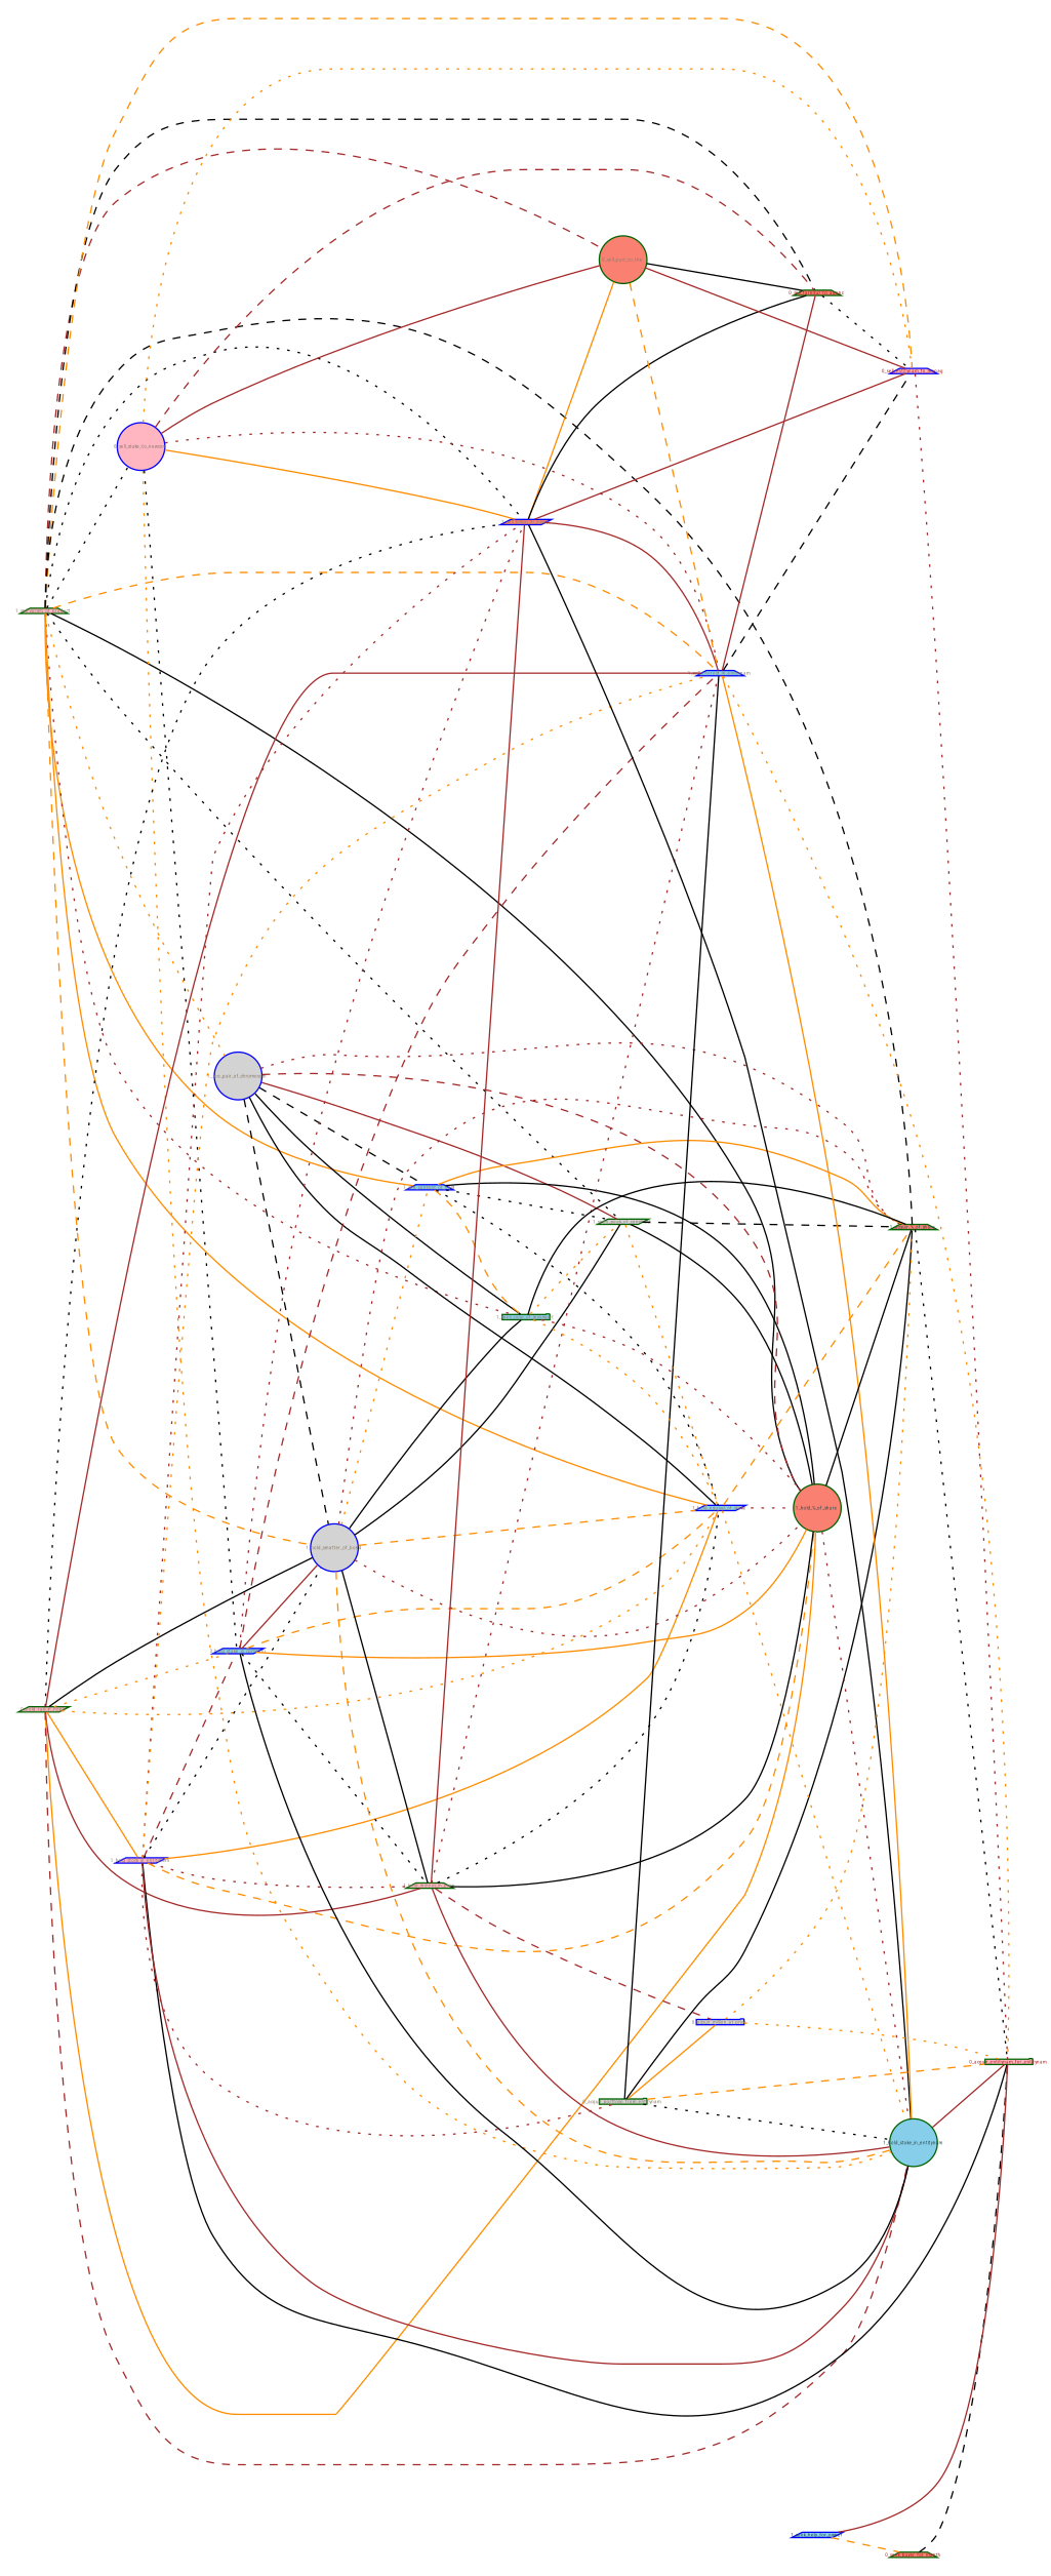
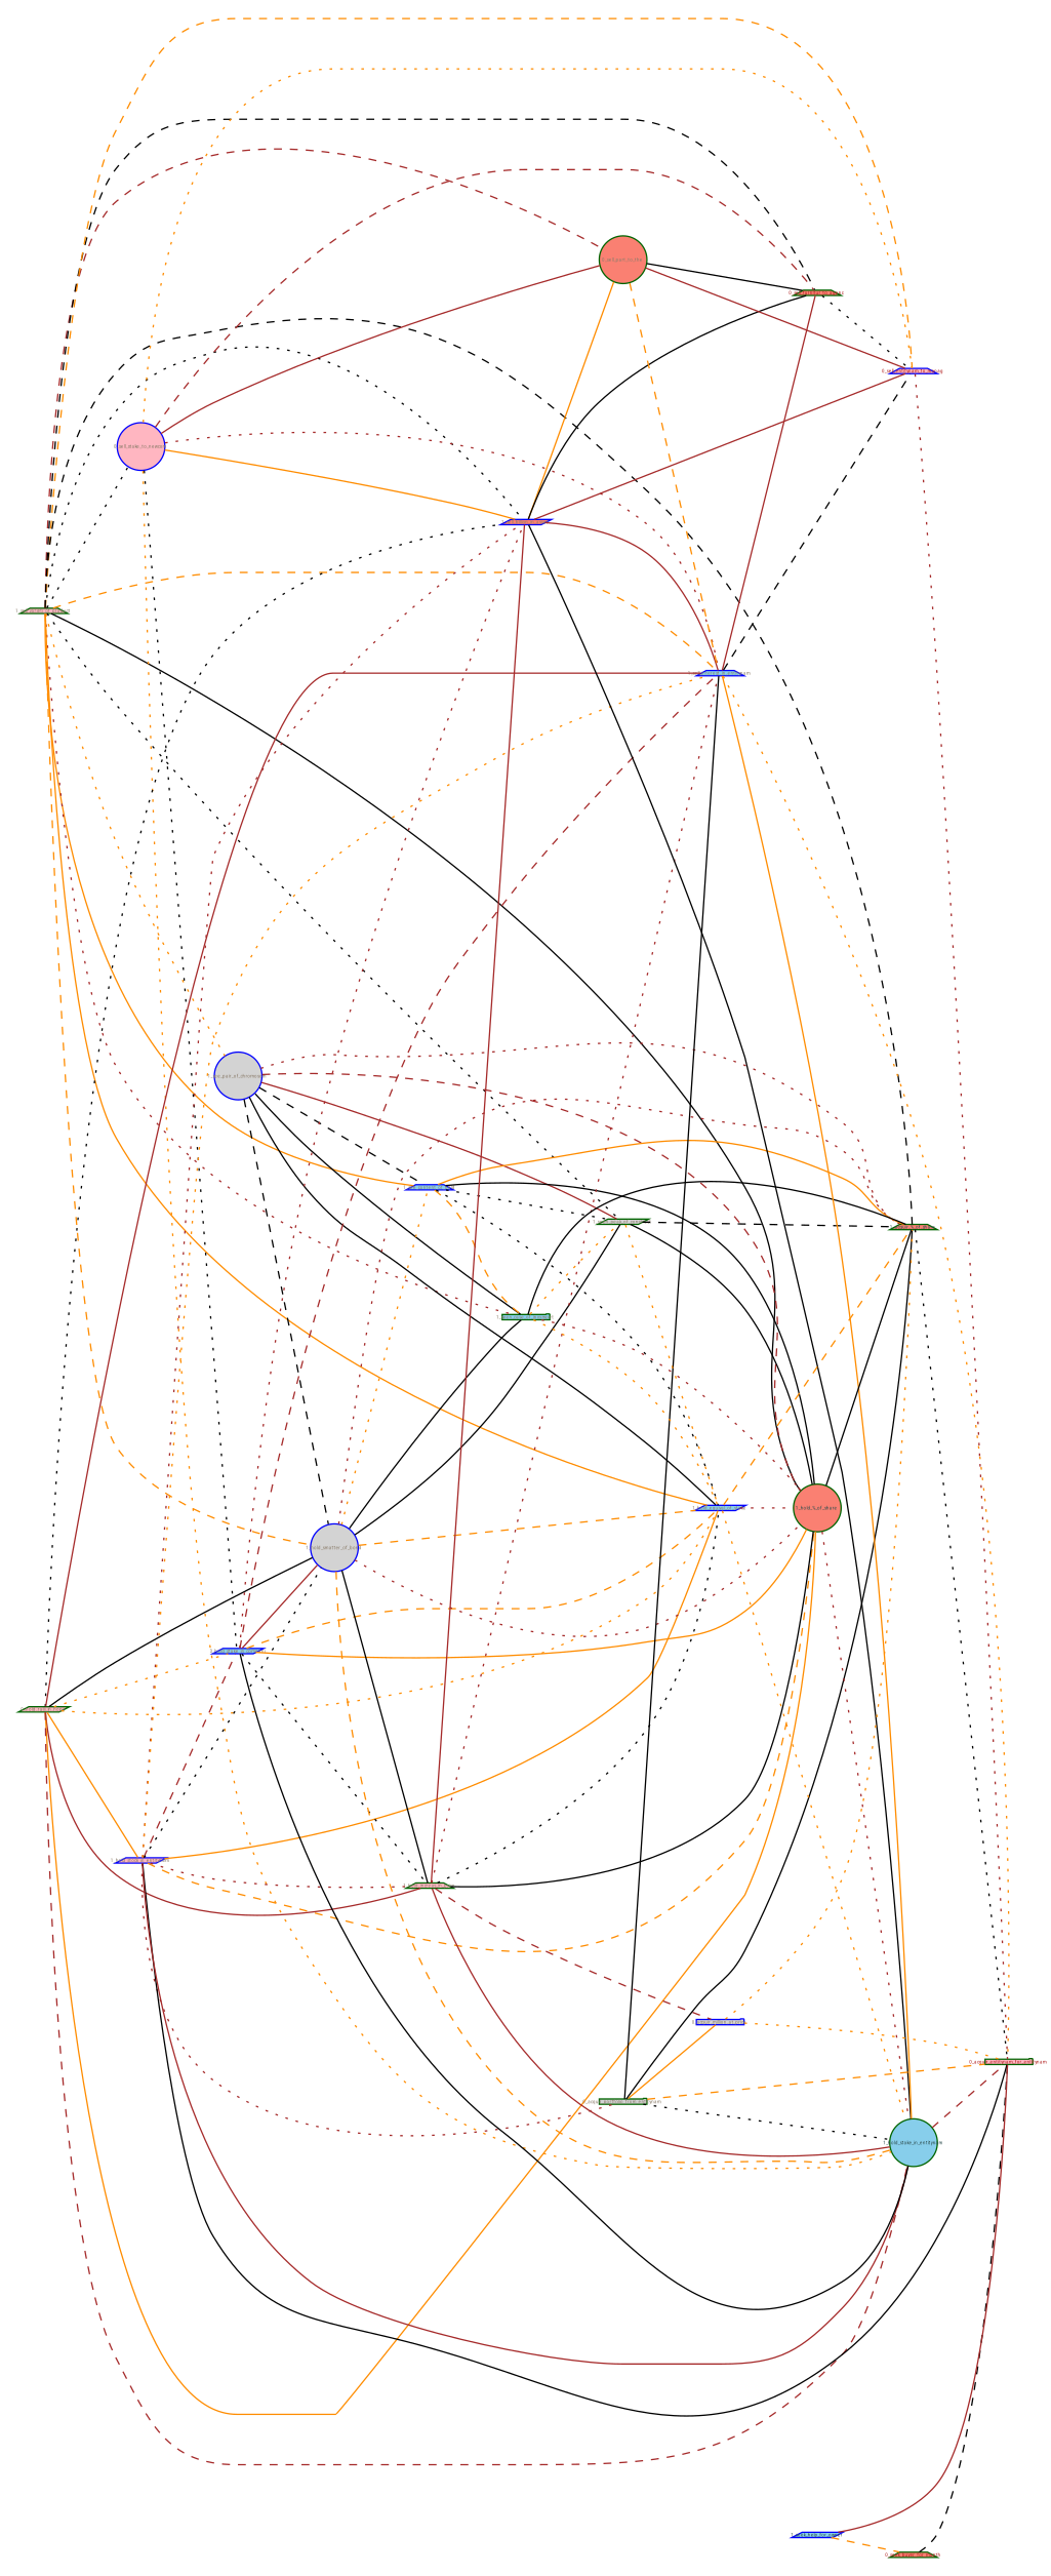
  graph {
    fontname="Roboto Condensed"
    rankdir=LR
    node [color=darkgreen fillcolor=lightpink fixedsize=true fontcolor="#8b7d6b" fontname="Roboto Condensed" fontsize=4 shape=trapezium style=filled]
    edge [color=black fontname="Roboto Condensed" style=solid w=1]
    "1_sell_varieti_of_product " [height=.06 width=.5]
    "1_see_pair_of_chromosom " [color=blue fillcolor=lightgrey height=.06 shape=circle width=.5]
    "0_sell_stake_to_newcom " [color=blue height=.06 shape=circle width=.5]
    "0_hold_ralli_in_hope " [height=.06 shape=parallelogram width=.5]
    "1_hold_stock_in_entitynam " [color=blue height=.06 shape=parallelogram width=.5]
    "0_hold_stake_in_compani " [color=blue fillcolor=skyblue height=.06 shape=parallelogram width=.5]
    "1_hold_smatter_of_bond " [color=blue fillcolor=lightgrey height=.06 shape=circle width=.5]
    "1_see_content_of_field " [color=blue fillcolor=skyblue height=.06 width=.5]
    "1_hold_increas_in_price " [height=.06 width=.5]
    "1_sell_billion_in_asset " [color=blue fillcolor=salmon height=.06 shape=parallelogram width=.5]
    "0_acquir_portfolio_from_entitynam " [fillcolor=lightgrey height=.06 shape=folder width=.5]
    "0_acquir_million_at_price " [color=blue fillcolor=lightgrey height=.06 shape=folder width=.5]
    "1_seen_case_of_incompet " [fillcolor=skyblue height=.06 shape=folder width=.5]
    "0_sell_part_to_the " [fillcolor=salmon height=.06 shape=circle width=.5]
    "1_seen_peak_of_construct " [fillcolor=lightgrey height=.06 shape=parallelogram width=.5]
    "1_hold_equival_of_stake " [color=blue fillcolor=skyblue height=.06 shape=parallelogram width=.5]
    "1_sell_interest_in_entitynam " [color=blue fillcolor=skyblue height=.06 width=.5]
    "0_seek_buyer_for_month " [fillcolor=salmon fontcolor="#b22222" height=.06 width=.5]
    "0_sell_furnitur_to_agenc " [fillcolor=salmon fontcolor="#b22222" height=.06 width=.5]
    "0_sell_entitynam_to_manag " [color=blue fontcolor="#b22222" height=.06 width=.5]
    "0_acquir_entitynam_for_entitynam " [fontcolor="#b22222" height=.06 shape=folder width=.5]
    "1_hold_%_of_share " [fillcolor=salmon fontcolor="#2f4f4f" height=.06 shape=circle width=.5]
    "1_acquir_%_of_share " [fillcolor=salmon fontcolor="#2f4f4f" height=.06 width=.5]
    "1_hold_stake_in_entitynam " [fillcolor=skyblue fontcolor="#2f4f4f" height=.06 shape=circle width=.5]
    "1_seek_help_for_owner " [color=blue fillcolor=skyblue fontcolor="#2f4f4f" height=.06 shape=parallelogram width=.5]
    subgraph sub_1 {
      "1_sell_varieti_of_product "
      "1_see_pair_of_chromosom "
      "0_sell_stake_to_newcom "
      "0_hold_ralli_in_hope "
      "1_hold_stock_in_entitynam "
      "0_hold_stake_in_compani "
      "1_hold_smatter_of_bond "
      "1_see_content_of_field "
      "1_hold_increas_in_price "
      "1_sell_billion_in_asset "
      "0_acquir_portfolio_from_entitynam "
      "0_acquir_million_at_price "
      "1_seen_case_of_incompet "
      "0_sell_part_to_the "
      "1_seen_peak_of_construct "
      "1_hold_equival_of_stake "
      "1_sell_interest_in_entitynam "
    }
    subgraph sub_2 {
      "0_seek_buyer_for_month "
      "0_sell_furnitur_to_agenc "
      "0_sell_entitynam_to_manag "
      "0_acquir_entitynam_for_entitynam "
    }
    "1_sell_varieti_of_product " -- "1_see_pair_of_chromosom " [color=darkorange style=dotted]
    "1_sell_varieti_of_product " -- "0_sell_stake_to_newcom " [style=dotted]
    "1_sell_varieti_of_product " -- "1_hold_smatter_of_bond " [color=darkorange style=dashed]
    "1_sell_varieti_of_product " -- "1_see_content_of_field " [color=darkorange]
    "1_sell_varieti_of_product " -- "1_sell_billion_in_asset " [style=dotted]
    "1_sell_varieti_of_product " -- "1_seen_case_of_incompet " [color=brown style=dotted]
    "1_sell_varieti_of_product " -- "0_sell_part_to_the " [color=brown style=dashed]
    "1_sell_varieti_of_product " -- "1_seen_peak_of_construct " [style=dotted]
    "1_sell_varieti_of_product " -- "1_hold_equival_of_stake " [color=darkorange]
    "1_sell_varieti_of_product " -- "1_sell_interest_in_entitynam " [color=darkorange style=dashed]
    "1_sell_varieti_of_product " -- "0_sell_furnitur_to_agenc " [style=dashed]
    "1_sell_varieti_of_product " -- "0_sell_entitynam_to_manag " [color=darkorange style=dashed]
    "1_sell_varieti_of_product " -- "1_hold_%_of_share "
    "1_sell_varieti_of_product " -- "1_acquir_%_of_share " [style=dashed]
    "1_see_pair_of_chromosom " -- "1_hold_smatter_of_bond " [style=dashed]
    "1_see_pair_of_chromosom " -- "1_see_content_of_field " [style=dashed w=2]
    "1_see_pair_of_chromosom " -- "1_seen_case_of_incompet "
    "1_see_pair_of_chromosom " -- "1_seen_peak_of_construct " [color=brown]
    "1_see_pair_of_chromosom " -- "1_hold_equival_of_stake "
    "1_see_pair_of_chromosom " -- "1_hold_%_of_share " [color=brown style=dashed]
    "1_see_pair_of_chromosom " -- "1_acquir_%_of_share " [color=brown style=dotted]
    "0_sell_stake_to_newcom " -- "0_hold_stake_in_compani " [style=dotted]
    "0_sell_stake_to_newcom " -- "1_sell_billion_in_asset " [color=darkorange]
    "0_sell_stake_to_newcom " -- "0_sell_part_to_the " [color=brown w=2]
    "0_sell_stake_to_newcom " -- "1_sell_interest_in_entitynam " [color=brown style=dotted]
    "0_sell_stake_to_newcom " -- "0_sell_furnitur_to_agenc " [color=brown style=dashed w=2]
    "0_sell_stake_to_newcom " -- "0_sell_entitynam_to_manag " [color=darkorange style=dotted w=2]
    "0_sell_stake_to_newcom " -- "1_hold_stake_in_entitynam " [color=darkorange style=dotted]
    "0_hold_ralli_in_hope " -- "1_hold_stock_in_entitynam " [color=darkorange w=2]
    "0_hold_ralli_in_hope " -- "0_hold_stake_in_compani " [color=darkorange style=dotted w=2]
    "0_hold_ralli_in_hope " -- "1_hold_smatter_of_bond "
    "0_hold_ralli_in_hope " -- "1_hold_increas_in_price " [color=brown w=2]
    "0_hold_ralli_in_hope " -- "1_sell_billion_in_asset " [style=dotted]
    "0_hold_ralli_in_hope " -- "1_hold_equival_of_stake " [color=darkorange style=dotted]
    "0_hold_ralli_in_hope " -- "1_sell_interest_in_entitynam " [color=brown]
    "0_hold_ralli_in_hope " -- "1_hold_%_of_share " [color=darkorange]
    "0_hold_ralli_in_hope " -- "1_hold_stake_in_entitynam " [color=brown style=dashed w=2]
    "1_hold_stock_in_entitynam " -- "0_hold_stake_in_compani " [color=brown style=dashed w=2]
    "1_hold_stock_in_entitynam " -- "1_hold_smatter_of_bond " [style=dotted]
    "1_hold_stock_in_entitynam " -- "1_hold_increas_in_price " [color=brown style=dotted w=2]
    "1_hold_stock_in_entitynam " -- "1_sell_billion_in_asset " [color=brown style=dotted]
    "1_hold_stock_in_entitynam " -- "0_acquir_portfolio_from_entitynam " [color=brown style=dotted]
    "1_hold_stock_in_entitynam " -- "1_hold_equival_of_stake " [color=darkorange]
    "1_hold_stock_in_entitynam " -- "1_sell_interest_in_entitynam " [color=darkorange style=dotted w=2]
    "1_hold_stock_in_entitynam " -- "0_acquir_entitynam_for_entitynam "
    "1_hold_stock_in_entitynam " -- "1_hold_%_of_share " [color=darkorange style=dashed]
    "1_hold_stock_in_entitynam " -- "1_hold_stake_in_entitynam " [color=brown w=3]
    "0_hold_stake_in_compani " -- "1_hold_smatter_of_bond " [color=brown]
    "0_hold_stake_in_compani " -- "1_hold_increas_in_price " [style=dotted w=2]
    "0_hold_stake_in_compani " -- "1_sell_billion_in_asset " [color=brown style=dotted]
    "0_hold_stake_in_compani " -- "1_hold_equival_of_stake " [color=darkorange style=dashed]
    "0_hold_stake_in_compani " -- "1_sell_interest_in_entitynam " [color=brown style=dashed]
    "0_hold_stake_in_compani " -- "1_hold_%_of_share " [color=darkorange]
    "0_hold_stake_in_compani " -- "1_hold_stake_in_entitynam " [w=3]
    "1_hold_smatter_of_bond " -- "1_see_content_of_field " [color=darkorange style=dotted]
    "1_hold_smatter_of_bond " -- "1_hold_increas_in_price "
    "1_hold_smatter_of_bond " -- "1_seen_case_of_incompet "
    "1_hold_smatter_of_bond " -- "1_seen_peak_of_construct "
    "1_hold_smatter_of_bond " -- "1_hold_equival_of_stake " [color=darkorange style=dashed w=2]
    "1_hold_smatter_of_bond " -- "1_hold_%_of_share " [color=brown style=dotted w=2]
    "1_hold_smatter_of_bond " -- "1_acquir_%_of_share " [color=brown style=dotted]
    "1_hold_smatter_of_bond " -- "1_hold_stake_in_entitynam " [color=darkorange style=dashed]
    "1_see_content_of_field " -- "1_seen_case_of_incompet " [color=darkorange style=dashed]
    "1_see_content_of_field " -- "1_seen_peak_of_construct " [style=dotted]
    "1_see_content_of_field " -- "1_hold_equival_of_stake " [style=dotted]
    "1_see_content_of_field " -- "1_hold_%_of_share "
    "1_see_content_of_field " -- "1_acquir_%_of_share " [color=darkorange]
    "1_hold_increas_in_price " -- "1_sell_billion_in_asset " [color=brown]
    "1_hold_increas_in_price " -- "0_acquir_million_at_price " [color=brown style=dashed]
    "1_hold_increas_in_price " -- "1_hold_equival_of_stake " [style=dotted]
    "1_hold_increas_in_price " -- "1_sell_interest_in_entitynam " [color=brown style=dotted]
    "1_hold_increas_in_price " -- "1_hold_%_of_share "
    "1_hold_increas_in_price " -- "1_hold_stake_in_entitynam " [color=brown w=2]
    "1_sell_billion_in_asset " -- "0_sell_part_to_the " [color=darkorange]
    "1_sell_billion_in_asset " -- "1_sell_interest_in_entitynam " [color=brown w=2]
    "1_sell_billion_in_asset " -- "0_sell_furnitur_to_agenc "
    "1_sell_billion_in_asset " -- "0_sell_entitynam_to_manag " [color=brown]
    "1_sell_billion_in_asset " -- "1_hold_stake_in_entitynam "
    "0_acquir_portfolio_from_entitynam " -- "0_acquir_million_at_price " [color=darkorange]
    "0_acquir_portfolio_from_entitynam " -- "1_sell_interest_in_entitynam "
    "0_acquir_portfolio_from_entitynam " -- "0_acquir_entitynam_for_entitynam " [color=darkorange style=dashed w=2]
    "0_acquir_portfolio_from_entitynam " -- "1_acquir_%_of_share "
    "0_acquir_portfolio_from_entitynam " -- "1_hold_stake_in_entitynam " [style=dotted]
    "0_acquir_million_at_price " -- "0_acquir_entitynam_for_entitynam " [color=darkorange style=dotted]
    "0_acquir_million_at_price " -- "1_acquir_%_of_share " [color=darkorange style=dotted]
    "1_seen_case_of_incompet " -- "1_seen_peak_of_construct " [color=darkorange style=dotted w=2]
    "1_seen_case_of_incompet " -- "1_hold_equival_of_stake " [color=darkorange style=dotted]
    "1_seen_case_of_incompet " -- "1_hold_%_of_share " [color=brown style=dotted]
    "1_seen_case_of_incompet " -- "1_acquir_%_of_share "
    "0_sell_part_to_the " -- "1_sell_interest_in_entitynam " [color=darkorange style=dashed]
    "0_sell_part_to_the " -- "0_sell_furnitur_to_agenc " [w=2]
    "0_sell_part_to_the " -- "0_sell_entitynam_to_manag " [color=brown w=2]
    "1_seen_peak_of_construct " -- "1_hold_equival_of_stake " [color=darkorange style=dotted]
    "1_seen_peak_of_construct " -- "1_hold_%_of_share "
    "1_seen_peak_of_construct " -- "1_acquir_%_of_share " [style=dashed]
    "1_hold_equival_of_stake " -- "1_hold_%_of_share " [color=brown style=dotted w=2]
    "1_hold_equival_of_stake " -- "1_acquir_%_of_share " [color=darkorange style=dashed]
    "1_hold_equival_of_stake " -- "1_hold_stake_in_entitynam " [color=darkorange style=dotted]
    "1_sell_interest_in_entitynam " -- "0_sell_furnitur_to_agenc " [color=brown]
    "1_sell_interest_in_entitynam " -- "0_sell_entitynam_to_manag " [style=dashed]
    "1_sell_interest_in_entitynam " -- "0_acquir_entitynam_for_entitynam " [color=darkorange style=dotted]
    "1_sell_interest_in_entitynam " -- "1_hold_stake_in_entitynam " [color=darkorange w=2]
    "0_seek_buyer_for_month " -- "0_acquir_entitynam_for_entitynam " [style=dashed]
    "0_sell_furnitur_to_agenc " -- "0_sell_entitynam_to_manag " [style=dotted w=2]
    "0_sell_entitynam_to_manag " -- "0_acquir_entitynam_for_entitynam " [color=brown style=dotted]
    "1_hold_%_of_share " -- "1_acquir_%_of_share " [w=3]
    "1_hold_%_of_share " -- "1_hold_stake_in_entitynam " [color=brown style=dotted]
    "1_acquir_%_of_share " -- "0_acquir_entitynam_for_entitynam " [style=dotted]
-   "1_hold_stake_in_entitynam " -- "0_acquir_entitynam_for_entitynam " [color=brown]
+   "1_hold_stake_in_entitynam " -- "0_acquir_entitynam_for_entitynam " [color=brown style=dashed]
    "1_seek_help_for_owner " -- "0_seek_buyer_for_month " [color=darkorange style=dashed w=2]
    "1_seek_help_for_owner " -- "0_acquir_entitynam_for_entitynam " [color=brown]
  }
